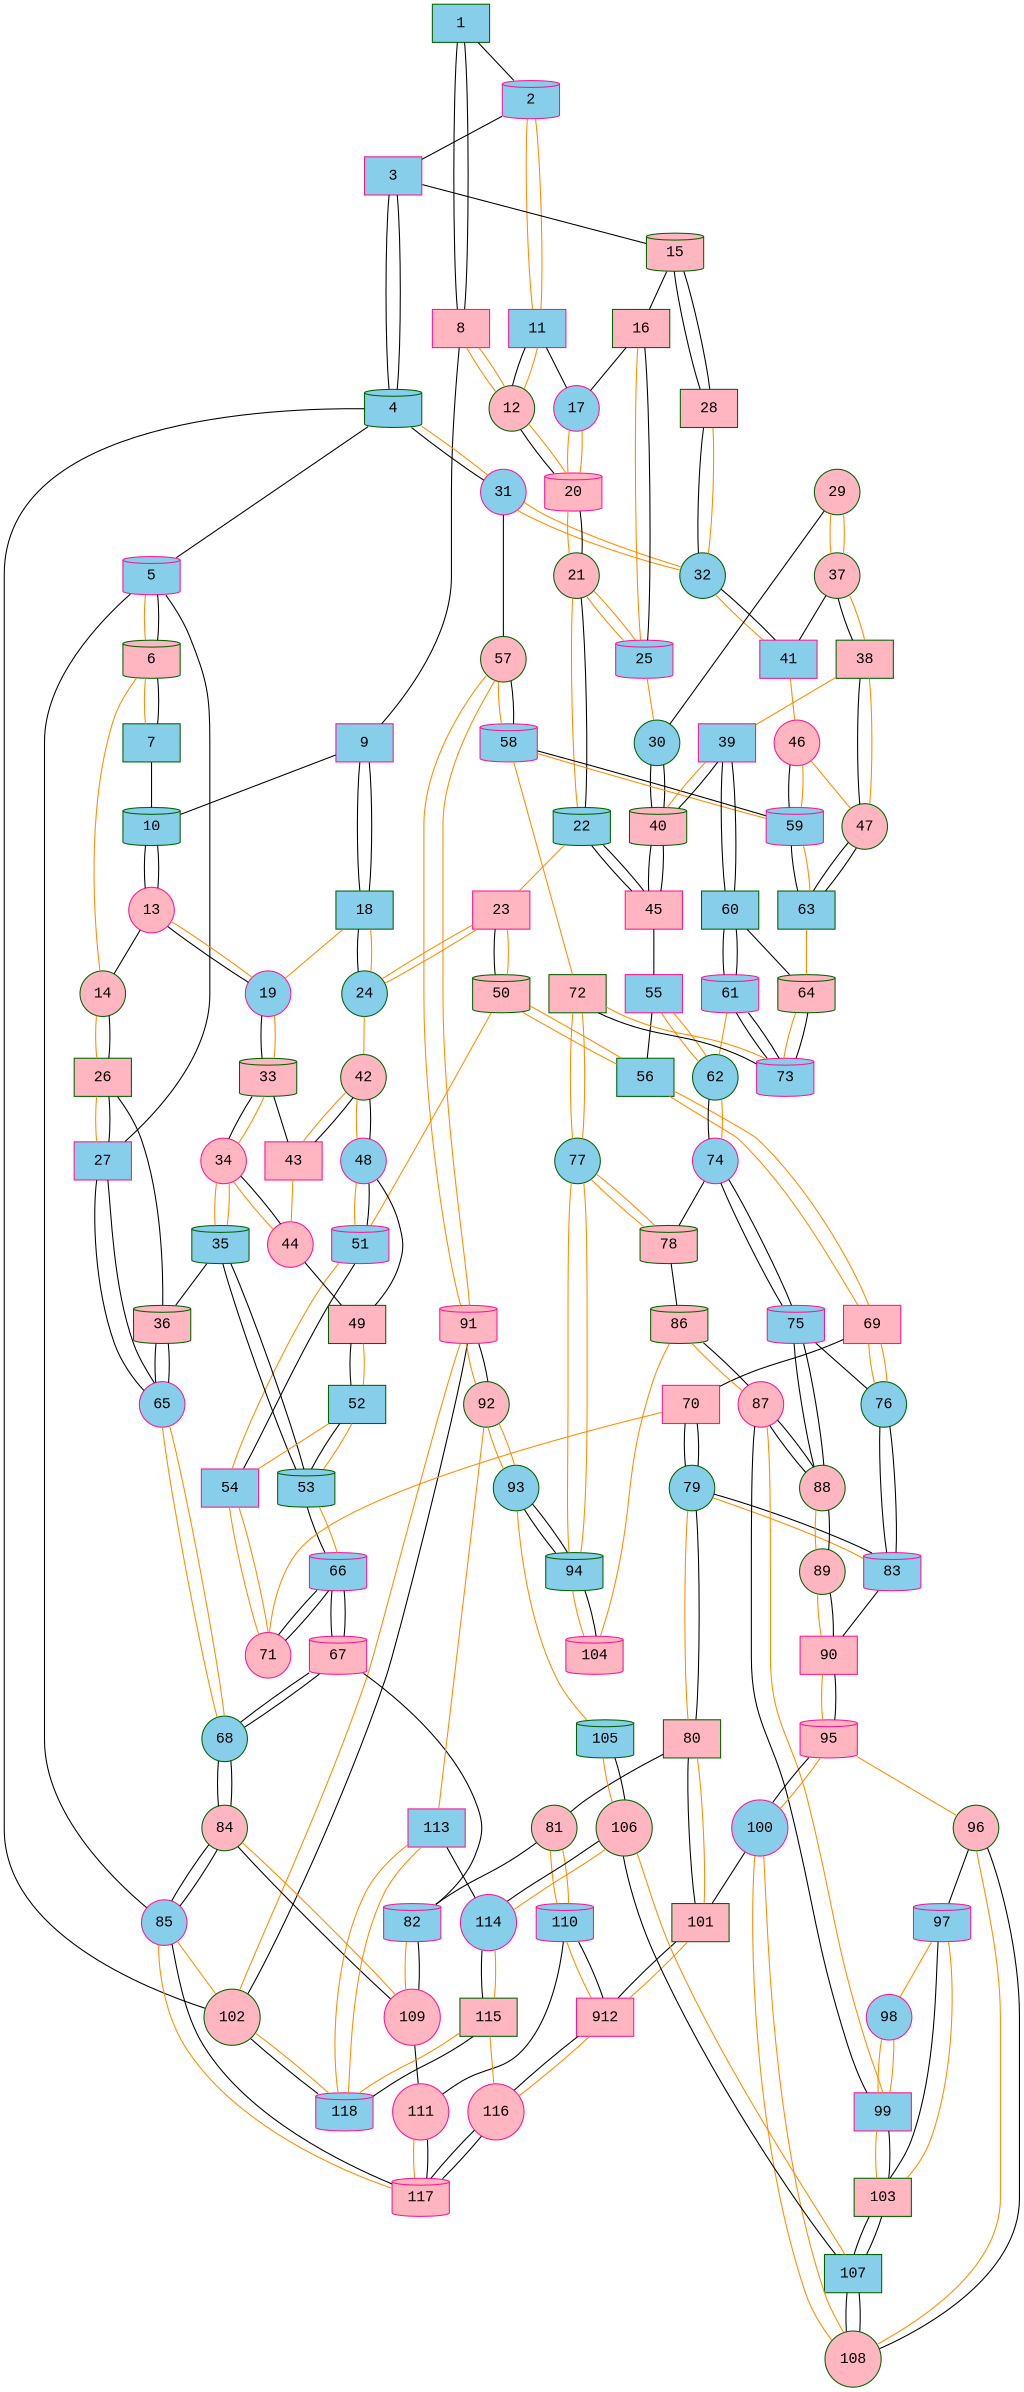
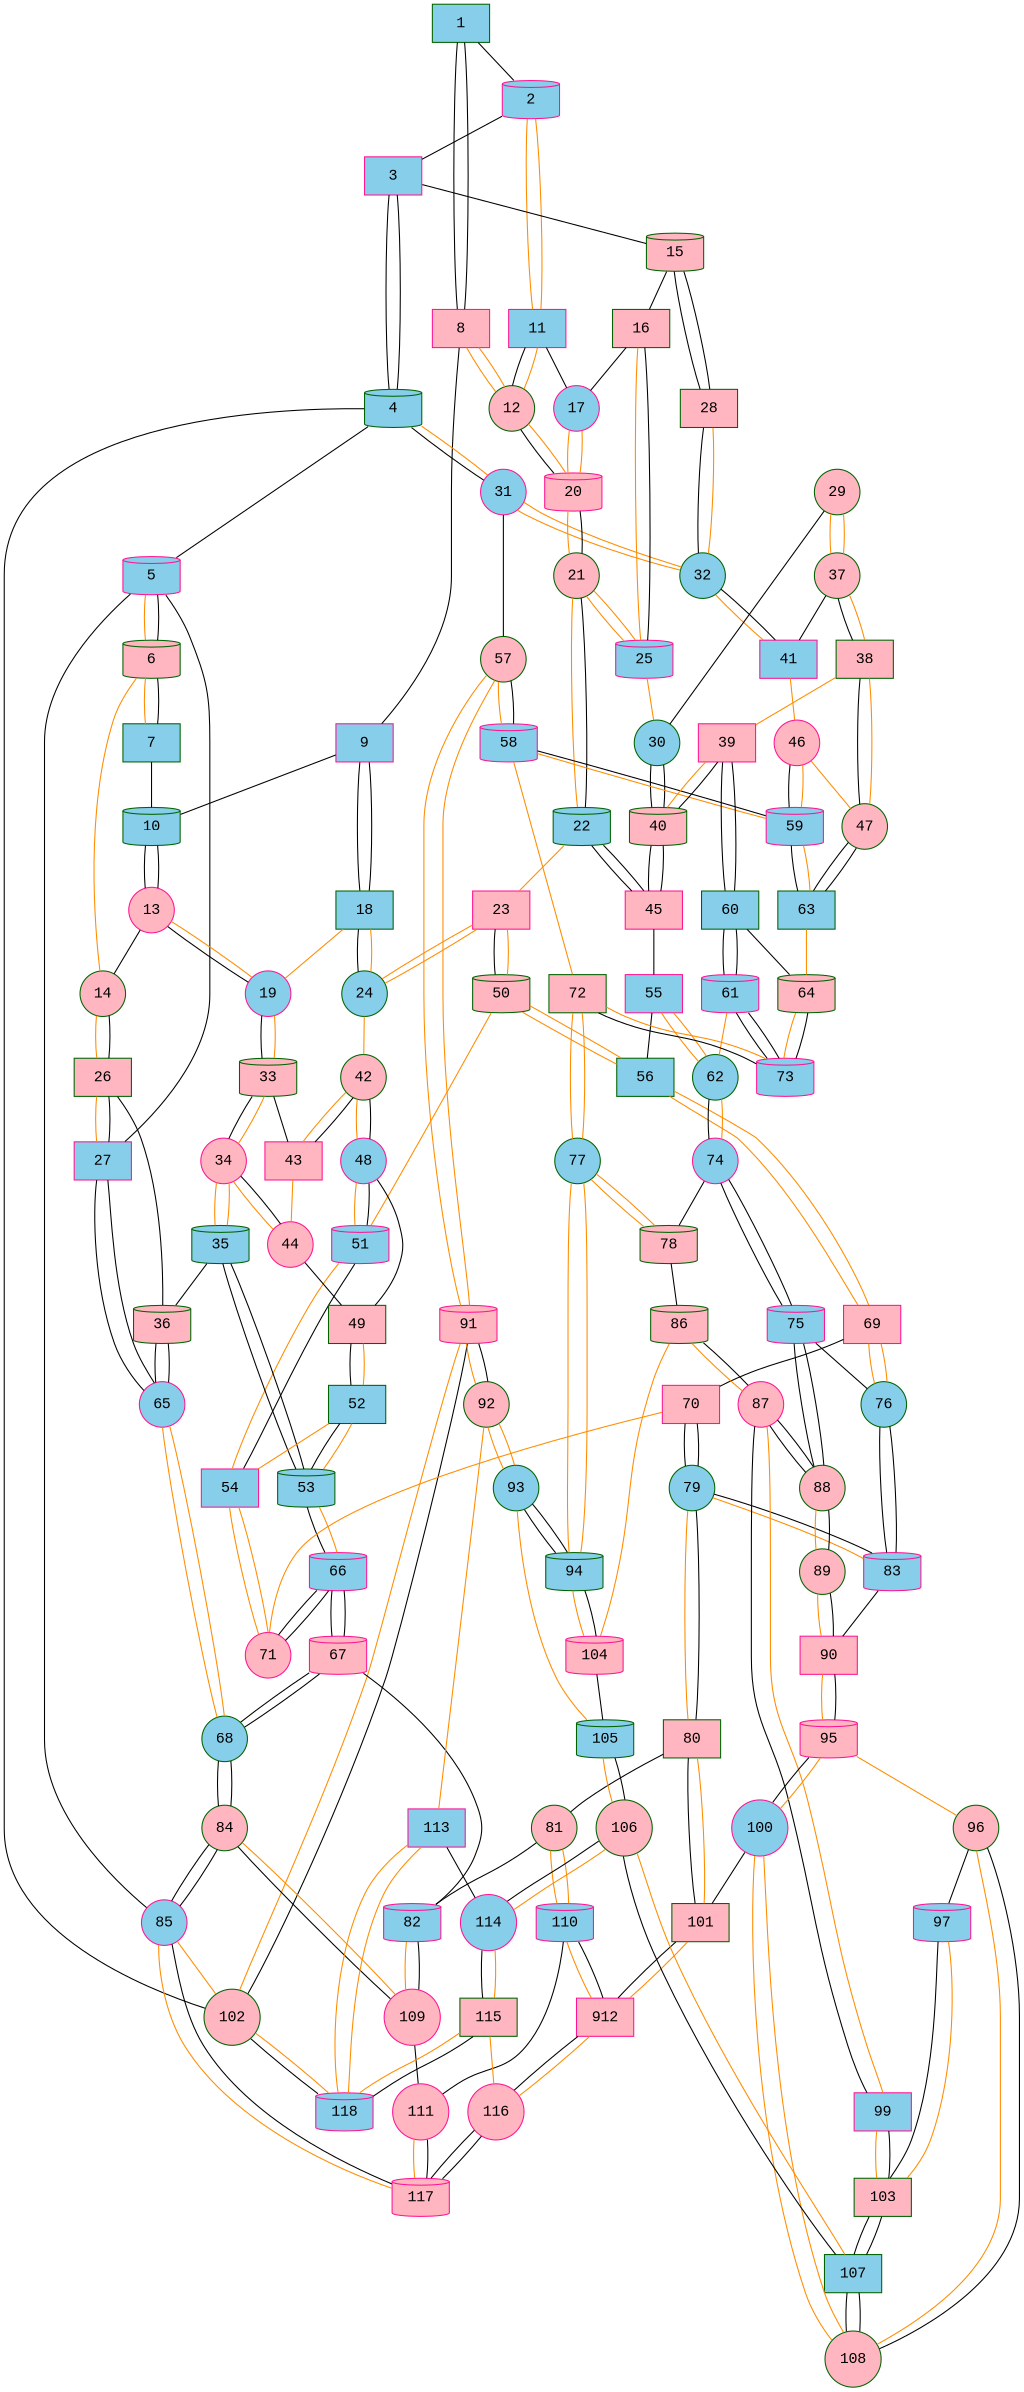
  graph {
    fontname="Liberation Mono"
    node [color=darkgreen fillcolor=lightpink fontname="Liberation Mono" shape=circle style=filled]
    edge [color=black fontname="Liberation Mono"]
    1 [fillcolor=skyblue shape=box]
    2 [color=deeppink fillcolor=skyblue shape=cylinder]
    8 [color=deeppink shape=box]
    3 [color=deeppink fillcolor=skyblue shape=box]
    11 [color=deeppink fillcolor=skyblue shape=box]
    9 [color=deeppink fillcolor=skyblue shape=box]
    12
    4 [fillcolor=skyblue shape=cylinder]
    15 [shape=cylinder]
    17 [color=deeppink fillcolor=skyblue]
    5 [color=deeppink fillcolor=skyblue shape=cylinder]
    31 [color=deeppink fillcolor=skyblue]
    102
    16 [shape=box]
    28 [shape=box]
    6 [shape=cylinder]
    27 [color=deeppink fillcolor=skyblue shape=box]
    85 [color=deeppink fillcolor=skyblue]
    32 [fillcolor=skyblue]
    57
    118 [color=deeppink fillcolor=skyblue shape=cylinder]
    7 [fillcolor=skyblue shape=box]
    14
    65 [color=deeppink fillcolor=skyblue]
    117 [color=deeppink shape=cylinder]
    10 [fillcolor=skyblue shape=cylinder]
    26 [shape=box]
    13 [color=deeppink]
    18 [fillcolor=skyblue shape=box]
    20 [color=deeppink shape=cylinder]
    19 [color=deeppink fillcolor=skyblue]
    24 [fillcolor=skyblue]
    21
    33 [shape=cylinder]
    36 [shape=cylinder]
    25 [color=deeppink fillcolor=skyblue shape=cylinder]
    30 [fillcolor=skyblue]
    42
    34 [color=deeppink]
    43 [color=deeppink shape=box]
    22 [fillcolor=skyblue shape=cylinder]
    23 [color=deeppink shape=box]
    45 [color=deeppink shape=box]
    50 [shape=cylinder]
    55 [color=deeppink fillcolor=skyblue shape=box]
    51 [color=deeppink fillcolor=skyblue shape=cylinder]
    56 [fillcolor=skyblue shape=box]
    48 [color=deeppink fillcolor=skyblue]
    40 [shape=cylinder]
    68 [fillcolor=skyblue]
    29
    37
    41 [color=deeppink fillcolor=skyblue shape=box]
    38 [shape=box]
    58 [color=deeppink fillcolor=skyblue shape=cylinder]
    91 [color=deeppink shape=cylinder]
    46 [color=deeppink]
    35 [fillcolor=skyblue shape=cylinder]
    44 [color=deeppink]
    53 [fillcolor=skyblue shape=cylinder]
    49 [shape=box]
    66 [color=deeppink fillcolor=skyblue shape=cylinder]
-   39 [color=deeppink fillcolor=skyblue shape=box]
+   39 [color=deeppink shape=box]
    47
    60 [fillcolor=skyblue shape=box]
    63 [fillcolor=skyblue shape=box]
    61 [color=deeppink fillcolor=skyblue shape=cylinder]
    64 [shape=cylinder]
    59 [color=deeppink fillcolor=skyblue shape=cylinder]
    52 [fillcolor=skyblue shape=box]
    62 [fillcolor=skyblue]
    54 [color=deeppink fillcolor=skyblue shape=box]
    69 [color=deeppink shape=box]
    71 [color=deeppink]
    67 [color=deeppink shape=cylinder]
    74 [color=deeppink fillcolor=skyblue]
    70 [color=deeppink shape=box]
    76 [fillcolor=skyblue]
    72 [shape=box]
    92
    73 [color=deeppink fillcolor=skyblue shape=cylinder]
    77 [fillcolor=skyblue]
    75 [color=deeppink fillcolor=skyblue shape=cylinder]
    78 [shape=cylinder]
    84
    82 [color=deeppink fillcolor=skyblue shape=cylinder]
    109 [color=deeppink]
    79 [fillcolor=skyblue]
    83 [color=deeppink fillcolor=skyblue shape=cylinder]
    80 [shape=box]
    94 [fillcolor=skyblue shape=cylinder]
    88
    86 [shape=cylinder]
    89
    90 [color=deeppink shape=box]
    104 [color=deeppink shape=cylinder]
    87 [color=deeppink]
    81
    101 [shape=box]
    110 [color=deeppink fillcolor=skyblue shape=cylinder]
    n101 [color=deeppink label=912 shape=box]
    111 [color=deeppink]
    95 [color=deeppink shape=cylinder]
    99 [color=deeppink fillcolor=skyblue shape=box]
    105 [fillcolor=skyblue shape=cylinder]
    103 [shape=box]
    96
    100 [color=deeppink fillcolor=skyblue]
    93 [fillcolor=skyblue]
    113 [color=deeppink fillcolor=skyblue shape=box]
    114 [color=deeppink fillcolor=skyblue]
    106
    97 [color=deeppink fillcolor=skyblue shape=cylinder]
    108
-   98 [color=deeppink fillcolor=skyblue]
    107 [fillcolor=skyblue shape=box]
    116 [color=deeppink]
    115 [shape=box]
    1 -- 2
    1 -- 8
    1 -- 8
    2 -- 3
    2 -- 11 [color=darkorange]
    2 -- 11 [color=darkorange]
    8 -- 9
    8 -- 12 [color=darkorange]
    8 -- 12 [color=darkorange]
    3 -- 4
    3 -- 4
    3 -- 15
    11 -- 12
    11 -- 12 [color=darkorange]
    11 -- 17
    9 -- 10
    9 -- 18
    9 -- 18
    12 -- 20
    12 -- 20 [color=darkorange]
    4 -- 5
    4 -- 31
    4 -- 31 [color=darkorange]
    4 -- 102
    15 -- 16
    15 -- 28
    15 -- 28
    17 -- 20 [color=darkorange]
    17 -- 20 [color=darkorange]
    5 -- 6 [color=darkorange]
    5 -- 6
    5 -- 27
    5 -- 85
    31 -- 32 [color=darkorange]
    31 -- 32 [color=darkorange]
    31 -- 57
    102 -- 118
    102 -- 118 [color=darkorange]
    16 -- 17
    16 -- 25 [color=darkorange]
    16 -- 25
    28 -- 32
    28 -- 32 [color=darkorange]
    6 -- 7 [color=darkorange]
    6 -- 7
    6 -- 14 [color=darkorange]
    27 -- 65
    27 -- 65
    85 -- 102 [color=darkorange]
    85 -- 117 [color=darkorange]
    85 -- 117
    32 -- 41 [color=darkorange]
    32 -- 41
    57 -- 58 [color=darkorange]
    57 -- 58
    57 -- 91 [color=darkorange]
    57 -- 91 [color=darkorange]
    7 -- 10
    14 -- 26 [color=darkorange]
    14 -- 26
    65 -- 68 [color=darkorange]
    65 -- 68 [color=darkorange]
    10 -- 13
    10 -- 13
    26 -- 27 [color=darkorange]
    26 -- 27
    26 -- 36
    13 -- 14
    13 -- 19
    13 -- 19 [color=darkorange]
    18 -- 19 [color=darkorange]
    18 -- 24
    18 -- 24 [color=darkorange]
    20 -- 21 [color=darkorange]
    20 -- 21
    19 -- 33
    19 -- 33 [color=darkorange]
    24 -- 42 [color=darkorange]
    21 -- 25 [color=darkorange]
    21 -- 25 [color=darkorange]
    21 -- 22 [color=darkorange]
    21 -- 22
    33 -- 34
    33 -- 34 [color=darkorange]
    33 -- 43
    36 -- 65
    36 -- 65
    25 -- 30 [color=darkorange]
    30 -- 40
    30 -- 40
    42 -- 43 [color=darkorange]
    42 -- 43
    42 -- 48 [color=darkorange]
    42 -- 48
    34 -- 35 [color=darkorange]
    34 -- 35 [color=darkorange]
    34 -- 44 [color=darkorange]
    34 -- 44
    43 -- 44 [color=darkorange]
    22 -- 23 [color=darkorange]
    22 -- 45
    22 -- 45
    23 -- 24 [color=darkorange]
    23 -- 24 [color=darkorange]
    23 -- 50
    23 -- 50 [color=darkorange]
    45 -- 55
    50 -- 51 [color=darkorange]
    50 -- 56 [color=darkorange]
    50 -- 56 [color=darkorange]
    55 -- 56
    55 -- 62 [color=darkorange]
    55 -- 62 [color=darkorange]
    51 -- 54 [color=darkorange]
    51 -- 54
    56 -- 69 [color=darkorange]
    56 -- 69 [color=darkorange]
    48 -- 51 [color=darkorange]
    48 -- 51
    48 -- 49
    40 -- 45
    40 -- 45
    68 -- 84
    68 -- 84
    29 -- 30
    29 -- 37 [color=darkorange]
    29 -- 37 [color=darkorange]
    37 -- 41
    37 -- 38
    37 -- 38 [color=darkorange]
    41 -- 46 [color=darkorange]
    38 -- 39 [color=darkorange]
    38 -- 47
    38 -- 47 [color=darkorange]
    58 -- 59 [color=darkorange]
    58 -- 59
    58 -- 72 [color=darkorange]
    91 -- 102 [color=darkorange]
    91 -- 102
    91 -- 92 [color=darkorange]
    91 -- 92
    46 -- 47 [color=darkorange]
    46 -- 59
    46 -- 59 [color=darkorange]
    35 -- 36
    35 -- 53
    35 -- 53
    44 -- 49
    53 -- 66
    53 -- 66 [color=darkorange]
    49 -- 52
    49 -- 52 [color=darkorange]
    66 -- 71
    66 -- 71
    66 -- 67
    66 -- 67
    39 -- 40 [color=darkorange]
    39 -- 40
    39 -- 60
    39 -- 60
    47 -- 63
    47 -- 63
    60 -- 61
    60 -- 61
    60 -- 64
    63 -- 64 [color=darkorange]
    61 -- 62 [color=darkorange]
    61 -- 73
    61 -- 73
    64 -- 73 [color=darkorange]
    64 -- 73
    59 -- 63
    59 -- 63 [color=darkorange]
    52 -- 53
    52 -- 53 [color=darkorange]
    52 -- 54 [color=darkorange]
    62 -- 74
    62 -- 74 [color=darkorange]
    54 -- 71 [color=darkorange]
    54 -- 71 [color=darkorange]
    69 -- 70
    69 -- 76 [color=darkorange]
    69 -- 76 [color=darkorange]
    67 -- 68
    67 -- 68
    67 -- 82
    74 -- 75
    74 -- 75
    74 -- 78
    70 -- 71 [color=darkorange]
    70 -- 79
    70 -- 79
    76 -- 83
    76 -- 83
    72 -- 73
    72 -- 73 [color=darkorange]
    72 -- 77 [color=darkorange]
    72 -- 77 [color=darkorange]
    92 -- 93 [color=darkorange]
    92 -- 93 [color=darkorange]
    92 -- 113 [color=darkorange]
    77 -- 78 [color=darkorange]
    77 -- 78 [color=darkorange]
    77 -- 94 [color=darkorange]
    77 -- 94 [color=darkorange]
    75 -- 76
    75 -- 88
    75 -- 88
    78 -- 86
    84 -- 85
    84 -- 85
    84 -- 109
    84 -- 109 [color=darkorange]
    82 -- 109 [color=darkorange]
    82 -- 109
    109 -- 111
    79 -- 83 [color=darkorange]
    79 -- 83
    79 -- 80 [color=darkorange]
    79 -- 80
    83 -- 90
    80 -- 81
    80 -- 101
    80 -- 101 [color=darkorange]
    94 -- 104 [color=darkorange]
    94 -- 104
    88 -- 89 [color=darkorange]
    88 -- 89
    86 -- 104 [color=darkorange]
    86 -- 87 [color=darkorange]
    86 -- 87
    89 -- 90 [color=darkorange]
    89 -- 90
    90 -- 95 [color=darkorange]
    90 -- 95
+   104 -- 105
    87 -- 88
    87 -- 88
    87 -- 99
    87 -- 99 [color=darkorange]
    81 -- 82
    81 -- 110 [color=darkorange]
    81 -- 110 [color=darkorange]
    101 -- n101
    101 -- n101 [color=darkorange]
    110 -- n101 [color=darkorange]
    110 -- n101
    110 -- 111
    n101 -- 116
    n101 -- 116 [color=darkorange]
    111 -- 117 [color=darkorange]
    111 -- 117
    95 -- 96 [color=darkorange]
    95 -- 100
    95 -- 100 [color=darkorange]
    99 -- 103 [color=darkorange]
    99 -- 103
    105 -- 106 [color=darkorange]
    105 -- 106
    103 -- 107
    103 -- 107
    96 -- 97
    96 -- 108 [color=darkorange]
    96 -- 108
    100 -- 101
    100 -- 108 [color=darkorange]
    100 -- 108 [color=darkorange]
    93 -- 94
    93 -- 94
    93 -- 105 [color=darkorange]
    113 -- 118 [color=darkorange]
    113 -- 118 [color=darkorange]
    113 -- 114
    114 -- 115
    114 -- 115 [color=darkorange]
    106 -- 114
    106 -- 114 [color=darkorange]
    106 -- 107
    106 -- 107 [color=darkorange]
    97 -- 103
    97 -- 103 [color=darkorange]
-   97 -- 98 [color=darkorange]
-   98 -- 99 [color=darkorange]
-   98 -- 99 [color=darkorange]
    107 -- 108
    107 -- 108
    116 -- 117
    116 -- 117
    115 -- 118 [color=darkorange]
    115 -- 118
    115 -- 116 [color=darkorange]
  }
